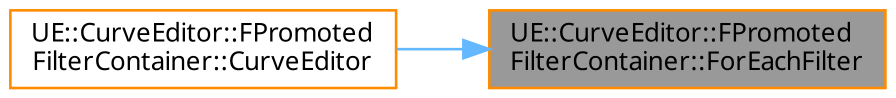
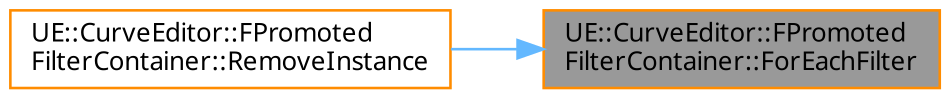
  digraph {
    rankdir=RL
    fontname="Noto Sans"
    node [color=darkorange fontname="Noto Sans" fontsize=10 shape=box style=filled]
    n1 [fillcolor=grey60 fontcolor=black height=0.2 label="UE::CurveEditor::FPromoted\lFilterContainer::ForEachFilter" width=0.4]
-   n2 [fillcolor=white height=0.2 label="UE::CurveEditor::FPromoted\lFilterContainer::CurveEditor" width=0.4]
+   n2 [fillcolor=white height=0.2 label="UE::CurveEditor::FPromoted\lFilterContainer::RemoveInstance" width=0.4]
    n1 -> n2 [color=steelblue1 dir=back fontname="Noto Sans" fontsize=10 labelfontname=Helvetica labelfontsize=10 style=solid]
  }
